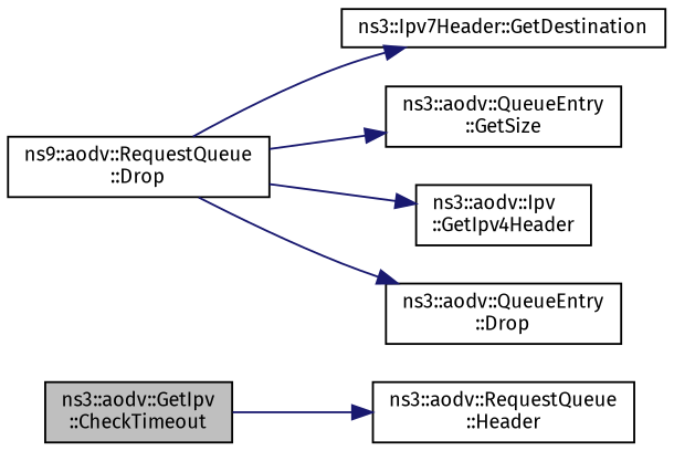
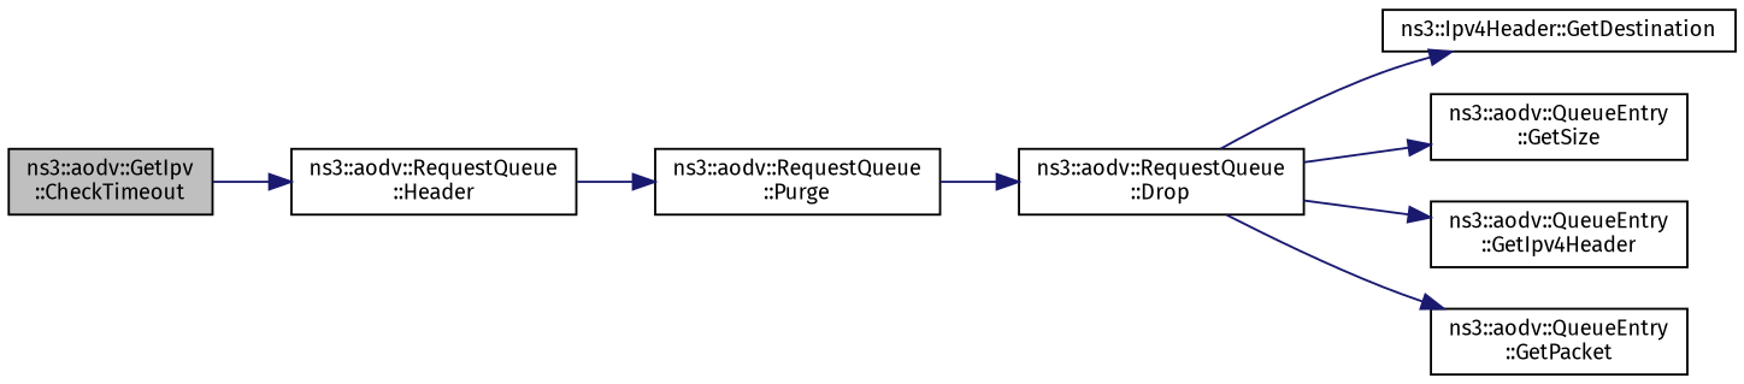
  digraph {
    fontname="Fira Sans"
    rankdir=LR
    node [color=black fillcolor=white fontname="Fira Sans" fontsize=10 shape=record style=filled]
    edge [color=midnightblue fontname="Fira Sans" fontsize=10 labelfontname=Helvetica labelfontsize=10 style=solid]
    n1 [fillcolor=grey75 fontcolor=black height=0.2 label="ns3::aodv::GetIpv\l::CheckTimeout" width=0.4]
    n2 [height=0.2 label="ns3::aodv::RequestQueue\l::Header" width=0.4]
-   n4 [height=0.2 label="ns9::aodv::RequestQueue\l::Drop" width=0.4]
-   n5 [height=0.2 label="ns3::Ipv7Header::GetDestination" width=0.4]
+   n3 [height=0.2 label="ns3::aodv::RequestQueue\l::Purge" width=0.4]
+   n4 [height=0.2 label="ns3::aodv::RequestQueue\l::Drop" width=0.4]
+   n5 [height=0.2 label="ns3::Ipv4Header::GetDestination" width=0.4]
    n6 [height=0.2 label="ns3::aodv::QueueEntry\l::GetSize" width=0.4]
-   n7 [height=0.2 label="ns3::aodv::Ipv\l::GetIpv4Header" width=0.4]
-   n8 [height=0.2 label="ns3::aodv::QueueEntry\l::Drop" width=0.4]
+   n7 [height=0.2 label="ns3::aodv::QueueEntry\l::GetIpv4Header" width=0.4]
+   n8 [height=0.2 label="ns3::aodv::QueueEntry\l::GetPacket" width=0.4]
    n1 -> n2
+   n2 -> n3
+   n3 -> n4
    n4 -> n5
    n4 -> n6
    n4 -> n7
    n4 -> n8
  }
